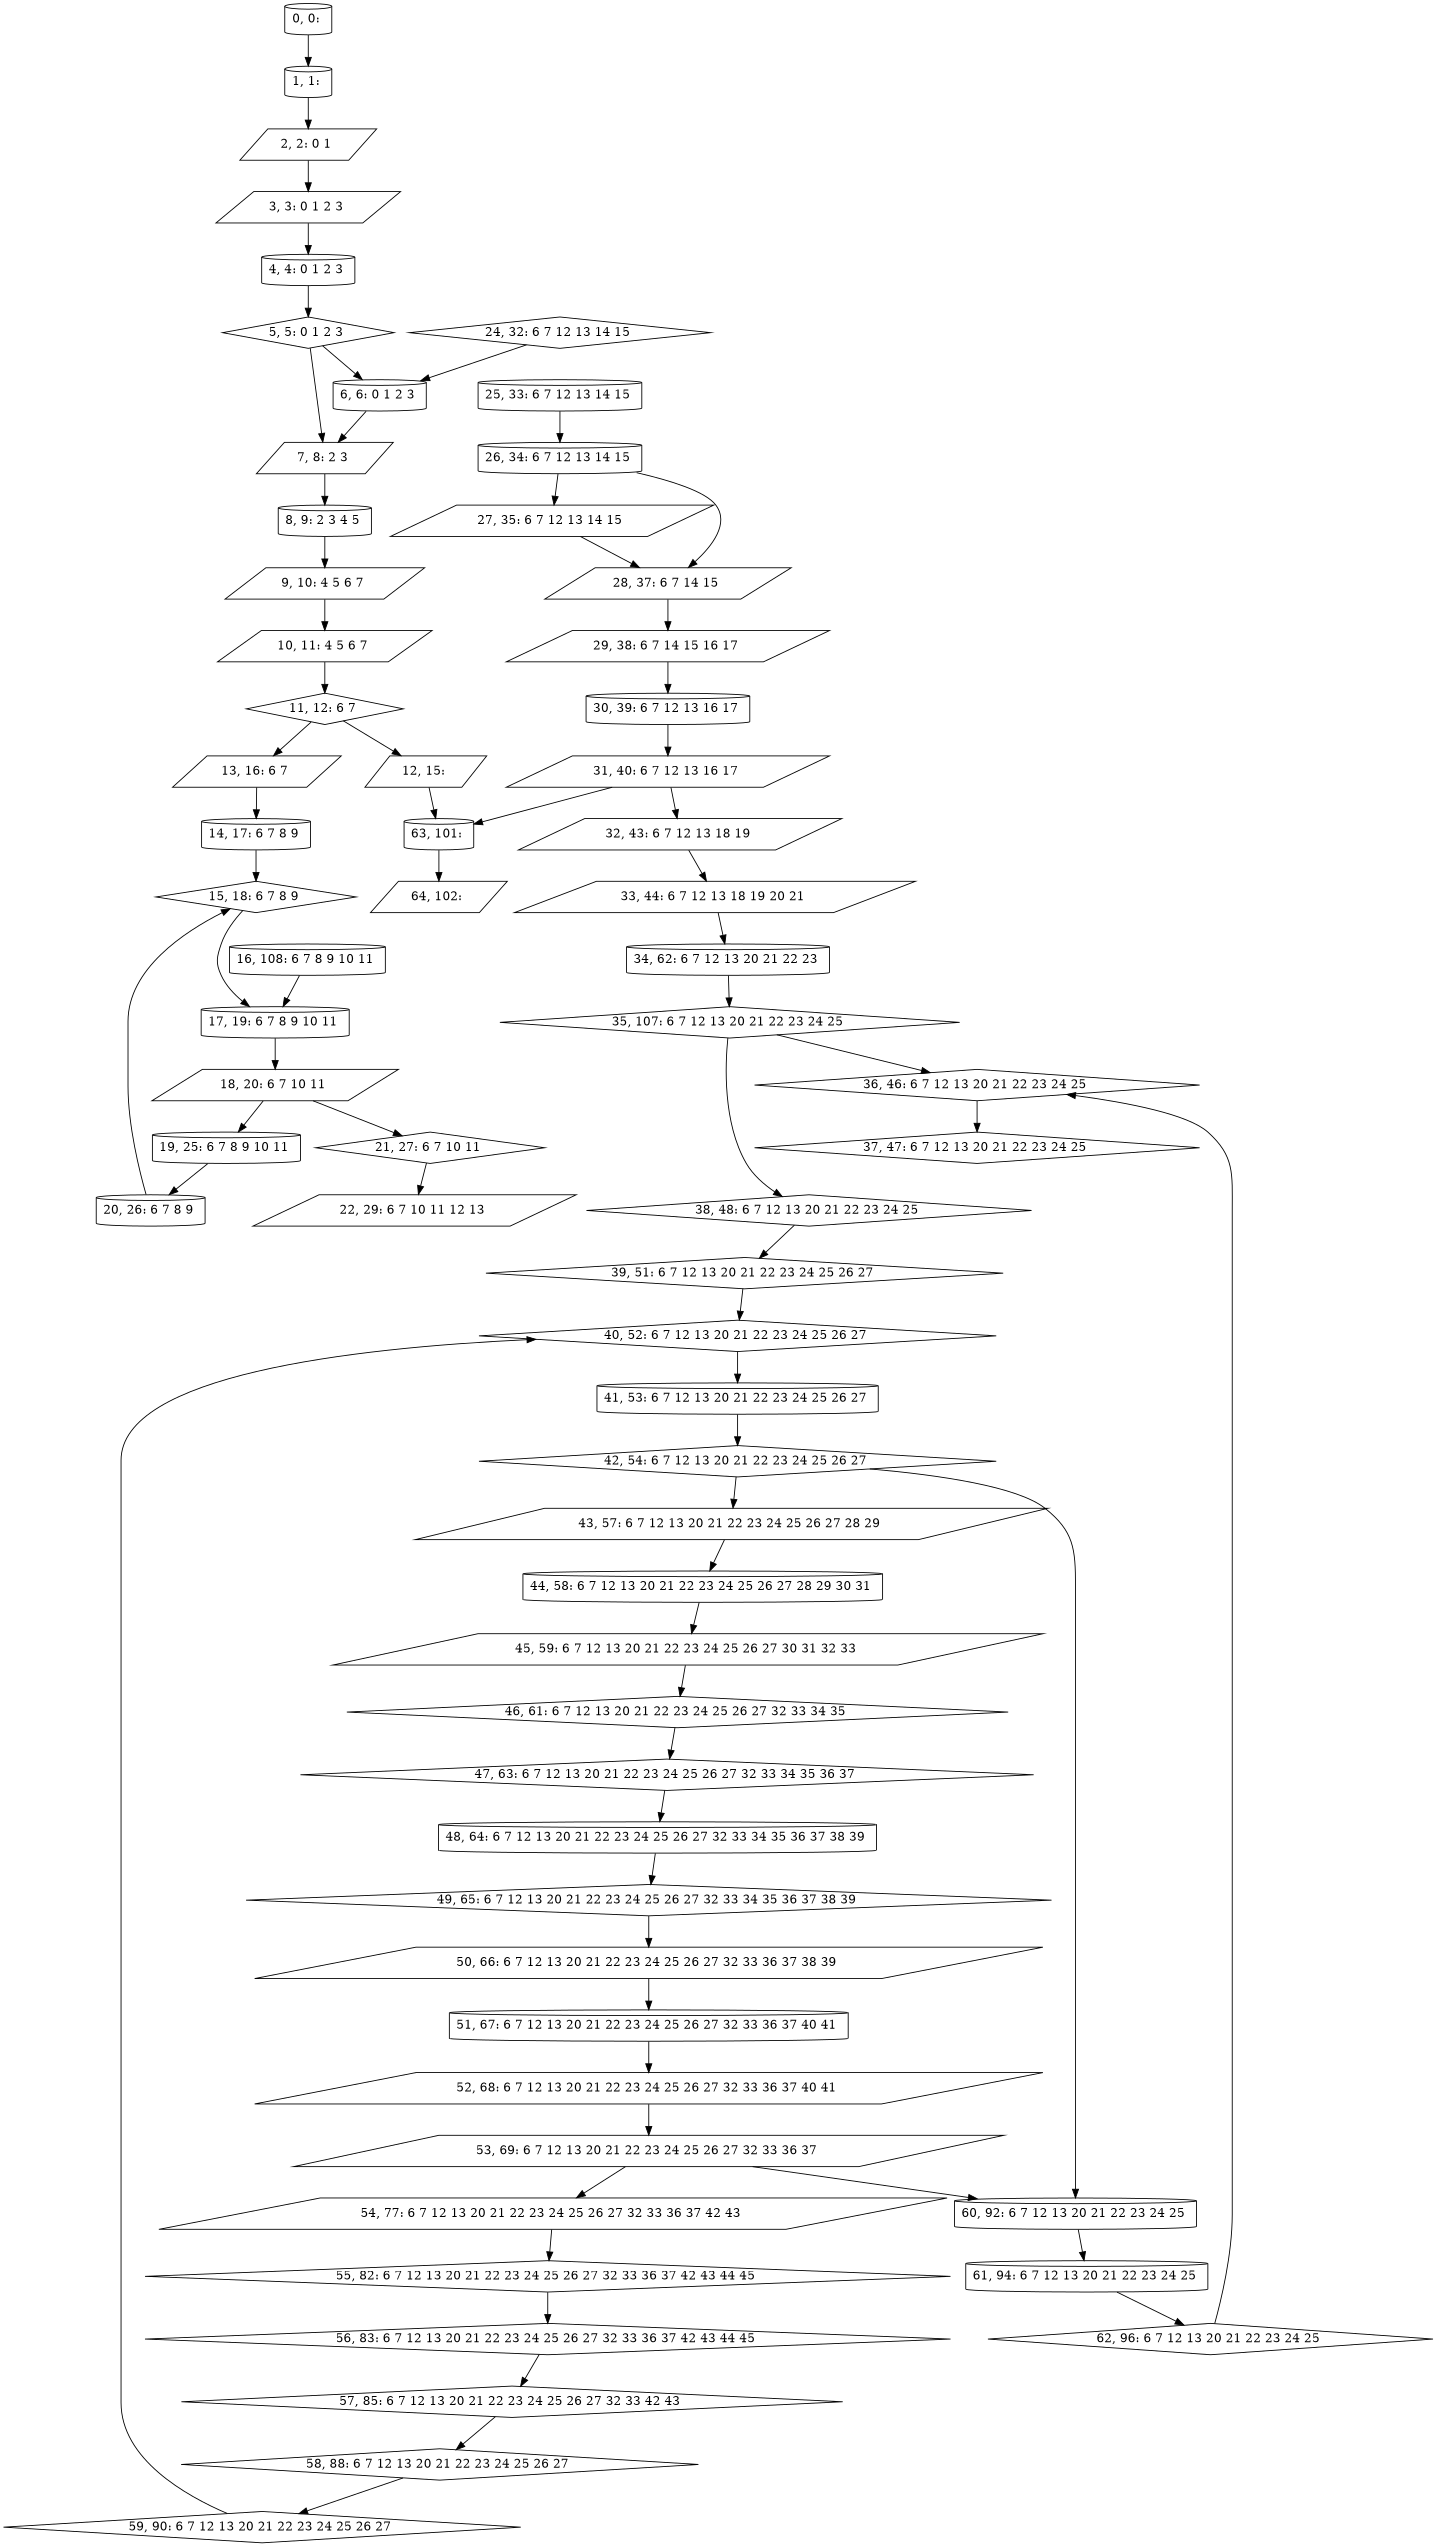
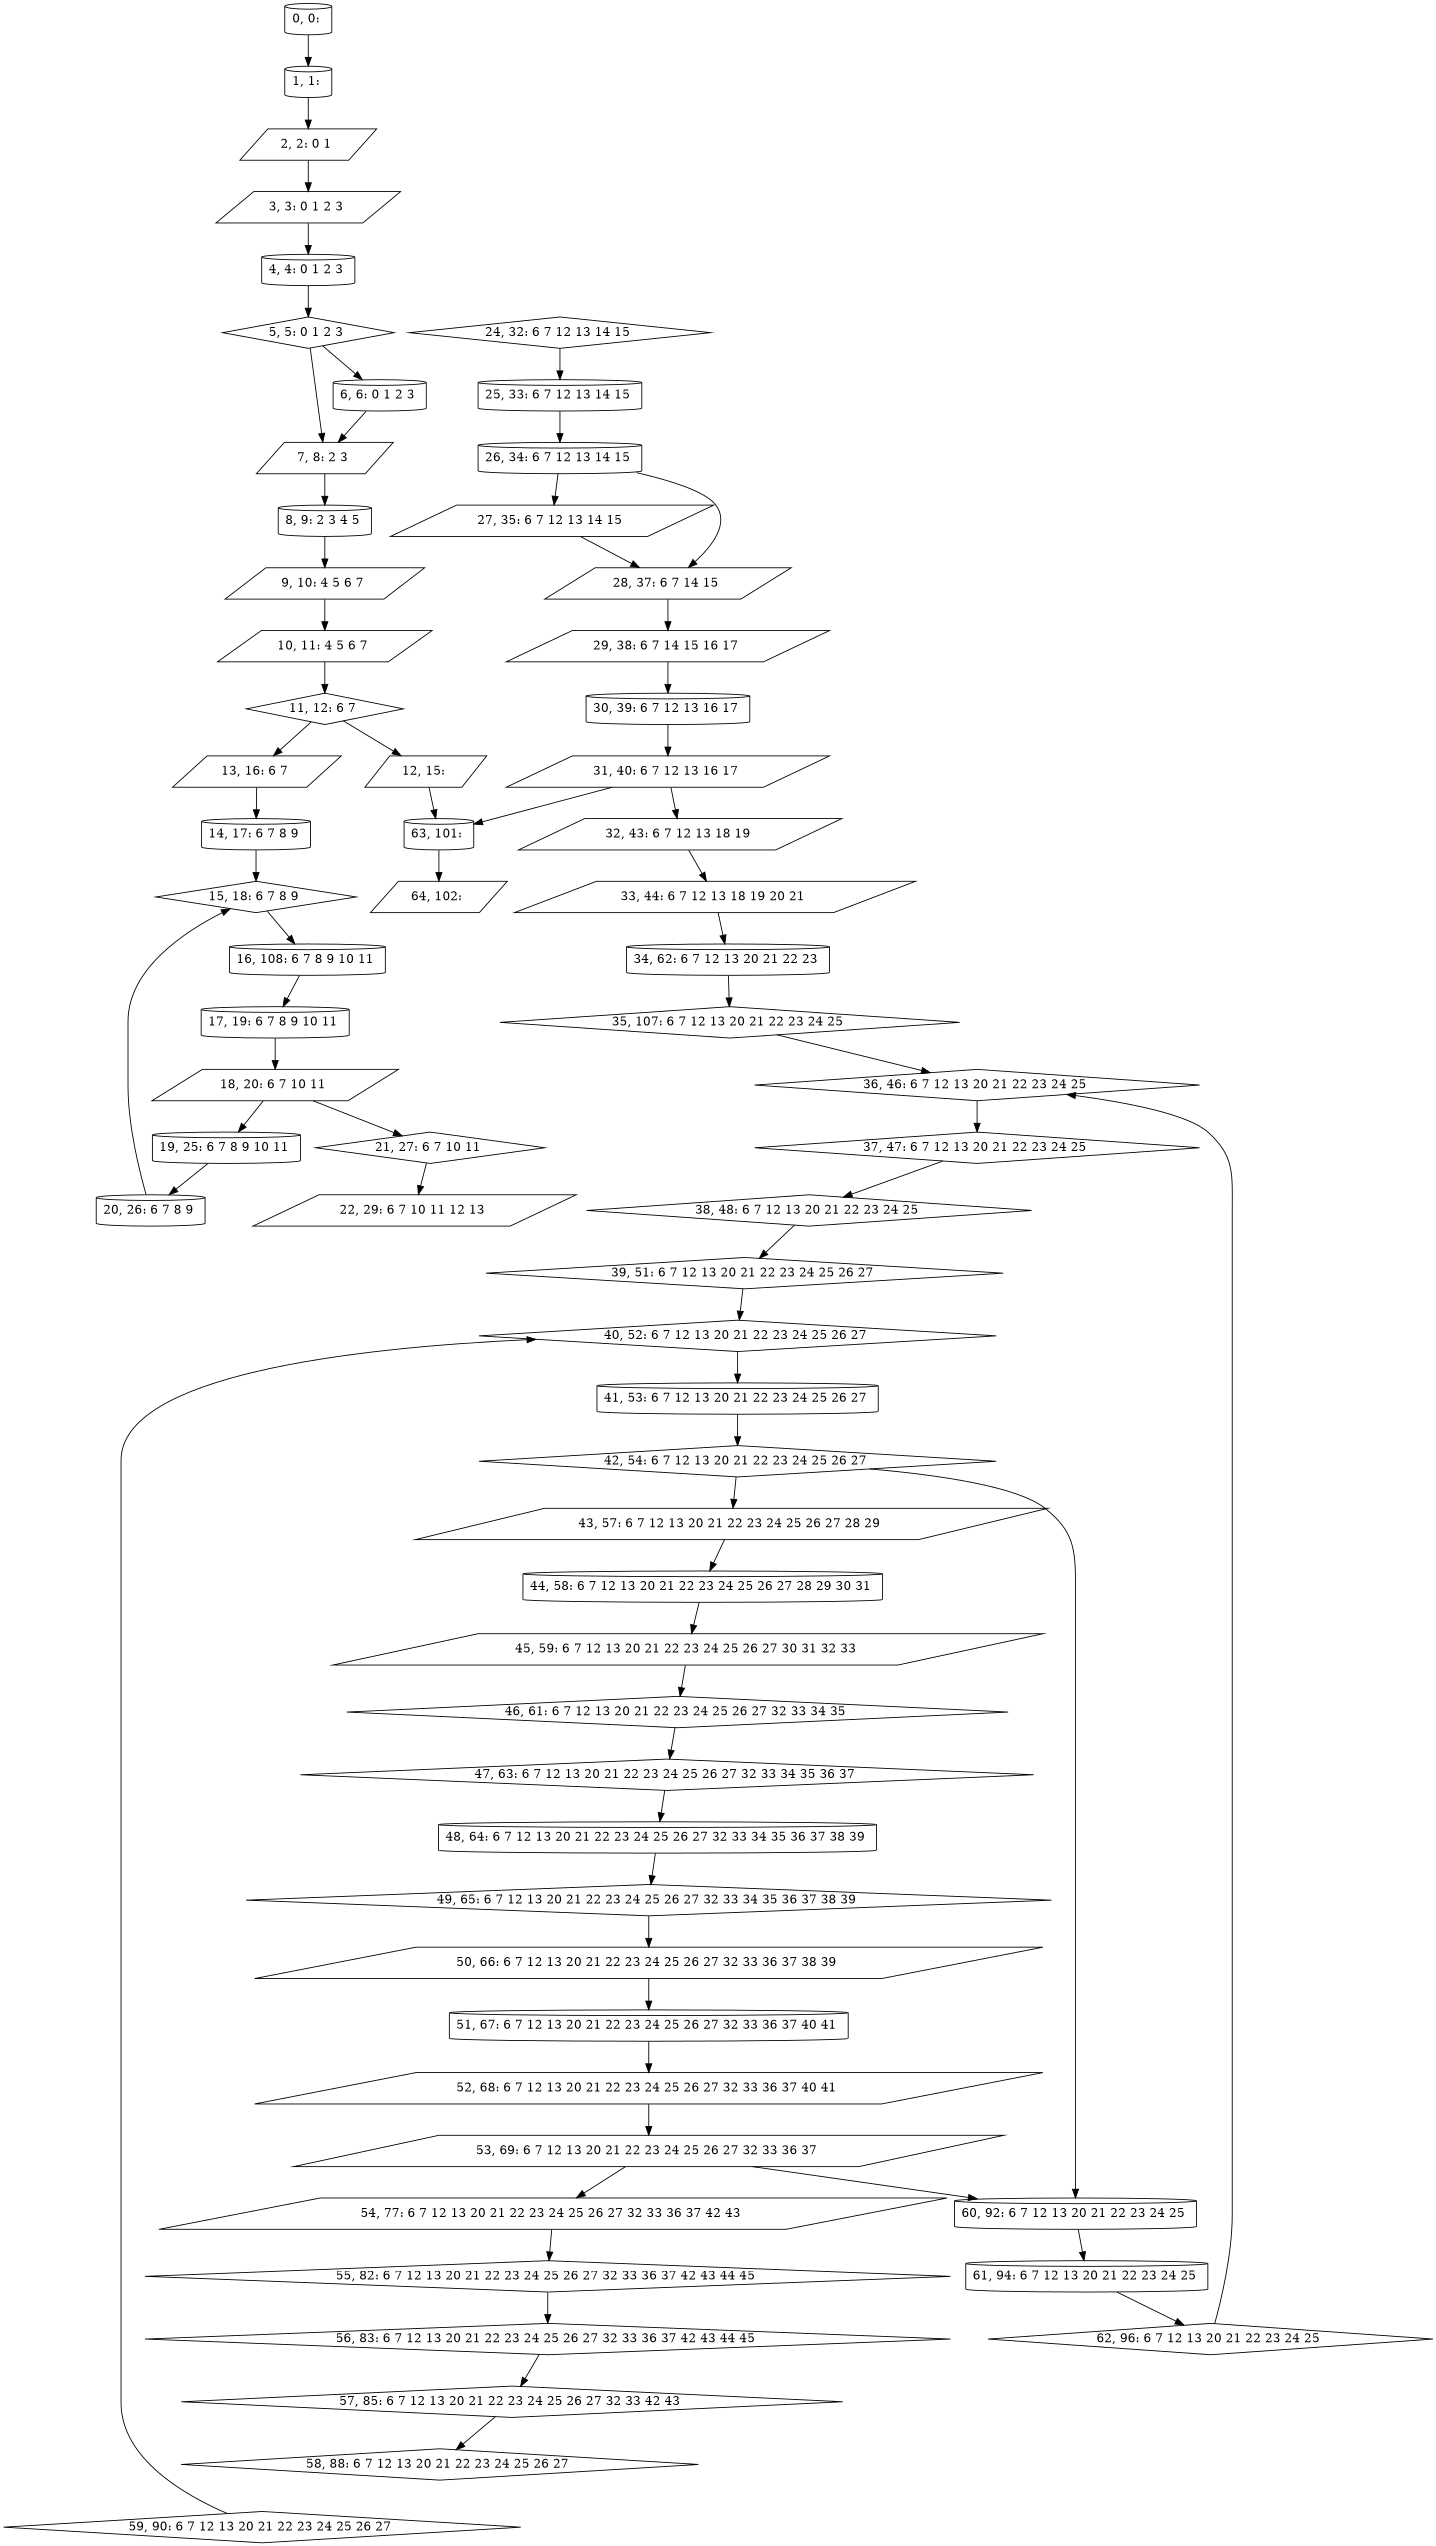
  digraph {
    node [shape=parallelogram]
    n1 [label="0, 0: " shape=cylinder]
    n2 [label="1, 1: " shape=cylinder]
    n3 [label="2, 2: 0 1 "]
    n4 [label="3, 3: 0 1 2 3 "]
    n5 [label="4, 4: 0 1 2 3 " shape=cylinder]
    n6 [label="5, 5: 0 1 2 3 " shape=diamond]
    n7 [label="6, 6: 0 1 2 3 " shape=cylinder]
    n8 [label="7, 8: 2 3 "]
    n9 [label="8, 9: 2 3 4 5 " shape=cylinder]
    n10 [label="9, 10: 4 5 6 7 "]
    n11 [label="10, 11: 4 5 6 7 "]
    n12 [label="11, 12: 6 7 " shape=diamond]
    n13 [label="12, 15: "]
    n14 [label="13, 16: 6 7 "]
    n15 [label="63, 101: " shape=cylinder]
    n16 [label="14, 17: 6 7 8 9 " shape=cylinder]
    n17 [label="64, 102: "]
    n18 [label="15, 18: 6 7 8 9 " shape=diamond]
    n19 [label="16, 108: 6 7 8 9 10 11 " shape=cylinder]
    n20 [label="17, 19: 6 7 8 9 10 11 " shape=cylinder]
    n21 [label="18, 20: 6 7 10 11 "]
    n22 [label="19, 25: 6 7 8 9 10 11 " shape=cylinder]
    n23 [label="21, 27: 6 7 10 11 " shape=diamond]
    n24 [label="20, 26: 6 7 8 9 " shape=cylinder]
    n25 [label="22, 29: 6 7 10 11 12 13 "]
    n26 [label="24, 32: 6 7 12 13 14 15 " shape=diamond]
    n27 [label="25, 33: 6 7 12 13 14 15 " shape=cylinder]
    n28 [label="26, 34: 6 7 12 13 14 15 " shape=cylinder]
    n29 [label="27, 35: 6 7 12 13 14 15 "]
    n30 [label="28, 37: 6 7 14 15 "]
    n31 [label="29, 38: 6 7 14 15 16 17 "]
    n32 [label="30, 39: 6 7 12 13 16 17 " shape=cylinder]
    n33 [label="31, 40: 6 7 12 13 16 17 "]
    n34 [label="32, 43: 6 7 12 13 18 19 "]
    n35 [label="33, 44: 6 7 12 13 18 19 20 21 "]
    n36 [label="34, 62: 6 7 12 13 20 21 22 23 " shape=cylinder]
    n37 [label="35, 107: 6 7 12 13 20 21 22 23 24 25 " shape=diamond]
    n38 [label="36, 46: 6 7 12 13 20 21 22 23 24 25 " shape=diamond]
    n39 [label="37, 47: 6 7 12 13 20 21 22 23 24 25 " shape=diamond]
    n40 [label="38, 48: 6 7 12 13 20 21 22 23 24 25 " shape=diamond]
    n41 [label="39, 51: 6 7 12 13 20 21 22 23 24 25 26 27 " shape=diamond]
    n42 [label="40, 52: 6 7 12 13 20 21 22 23 24 25 26 27 " shape=diamond]
    n43 [label="41, 53: 6 7 12 13 20 21 22 23 24 25 26 27 " shape=cylinder]
    n44 [label="42, 54: 6 7 12 13 20 21 22 23 24 25 26 27 " shape=diamond]
    n45 [label="43, 57: 6 7 12 13 20 21 22 23 24 25 26 27 28 29 "]
    n46 [label="60, 92: 6 7 12 13 20 21 22 23 24 25 " shape=cylinder]
    n47 [label="44, 58: 6 7 12 13 20 21 22 23 24 25 26 27 28 29 30 31 " shape=cylinder]
    n48 [label="61, 94: 6 7 12 13 20 21 22 23 24 25 " shape=cylinder]
    n49 [label="45, 59: 6 7 12 13 20 21 22 23 24 25 26 27 30 31 32 33 "]
    n50 [label="46, 61: 6 7 12 13 20 21 22 23 24 25 26 27 32 33 34 35 " shape=diamond]
    n51 [label="47, 63: 6 7 12 13 20 21 22 23 24 25 26 27 32 33 34 35 36 37 " shape=diamond]
    n52 [label="48, 64: 6 7 12 13 20 21 22 23 24 25 26 27 32 33 34 35 36 37 38 39 " shape=cylinder]
    n53 [label="49, 65: 6 7 12 13 20 21 22 23 24 25 26 27 32 33 34 35 36 37 38 39 " shape=diamond]
    n54 [label="50, 66: 6 7 12 13 20 21 22 23 24 25 26 27 32 33 36 37 38 39 "]
    n55 [label="51, 67: 6 7 12 13 20 21 22 23 24 25 26 27 32 33 36 37 40 41 " shape=cylinder]
    n56 [label="52, 68: 6 7 12 13 20 21 22 23 24 25 26 27 32 33 36 37 40 41 "]
    n57 [label="53, 69: 6 7 12 13 20 21 22 23 24 25 26 27 32 33 36 37 "]
    n58 [label="54, 77: 6 7 12 13 20 21 22 23 24 25 26 27 32 33 36 37 42 43 "]
    n59 [label="55, 82: 6 7 12 13 20 21 22 23 24 25 26 27 32 33 36 37 42 43 44 45 " shape=diamond]
    n60 [label="56, 83: 6 7 12 13 20 21 22 23 24 25 26 27 32 33 36 37 42 43 44 45 " shape=diamond]
    n61 [label="57, 85: 6 7 12 13 20 21 22 23 24 25 26 27 32 33 42 43 " shape=diamond]
    n62 [label="58, 88: 6 7 12 13 20 21 22 23 24 25 26 27 " shape=diamond]
    n63 [label="59, 90: 6 7 12 13 20 21 22 23 24 25 26 27 " shape=diamond]
    n64 [label="62, 96: 6 7 12 13 20 21 22 23 24 25 " shape=diamond]
    n1 -> n2
    n2 -> n3
    n3 -> n4
    n4 -> n5
    n5 -> n6
    n6 -> n7
    n6 -> n8
    n7 -> n8
    n8 -> n9
    n9 -> n10
    n10 -> n11
    n11 -> n12
    n12 -> n13
    n12 -> n14
    n13 -> n15
    n14 -> n16
    n15 -> n17
    n16 -> n18
-   n18 -> n20
+   n18 -> n19
    n19 -> n20
    n20 -> n21
    n21 -> n22
    n21 -> n23
    n22 -> n24
    n23 -> n25
    n24 -> n18
-   n26 -> n7
+   n26 -> n27
    n27 -> n28
    n28 -> n29
    n28 -> n30
    n29 -> n30
    n30 -> n31
    n31 -> n32
    n32 -> n33
    n33 -> n15
    n33 -> n34
    n34 -> n35
    n35 -> n36
    n36 -> n37
    n37 -> n38
    n38 -> n39
-   n37 -> n40
+   n39 -> n40
    n40 -> n41
    n41 -> n42
    n42 -> n43
    n43 -> n44
    n44 -> n45
    n44 -> n46
    n45 -> n47
    n46 -> n48
    n47 -> n49
    n48 -> n64
    n49 -> n50
    n50 -> n51
    n51 -> n52
    n52 -> n53
    n53 -> n54
    n54 -> n55
    n55 -> n56
    n56 -> n57
    n57 -> n46
    n57 -> n58
    n58 -> n59
    n59 -> n60
    n60 -> n61
    n61 -> n62
-   n62 -> n63
    n63 -> n42
    n64 -> n38
  }
